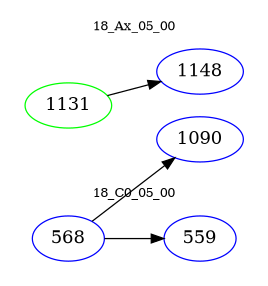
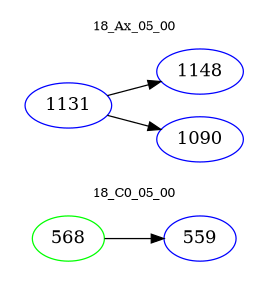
  digraph {
    rankdir=LR
    node [color=blue]
    edge [color=black]
-   n1 [color=green label=1131]
+   n1 [label=1131]
    n2 [label=1090]
    n3 [label=1148]
-   n4 [label=568]
+   n4 [color=green label=568]
    n5 [label=559]
    subgraph cluster_1 {
      color=white
      fontsize=10
      label="18_Ax_05_00"
      n1
      n2
      n3
    }
    subgraph cluster_2 {
      color=white
      fontsize=10
      label="18_C0_05_00"
      n4
      n5
    }
-   n4 -> n2
+   n1 -> n2
    n1 -> n3
    n4 -> n5
  }
